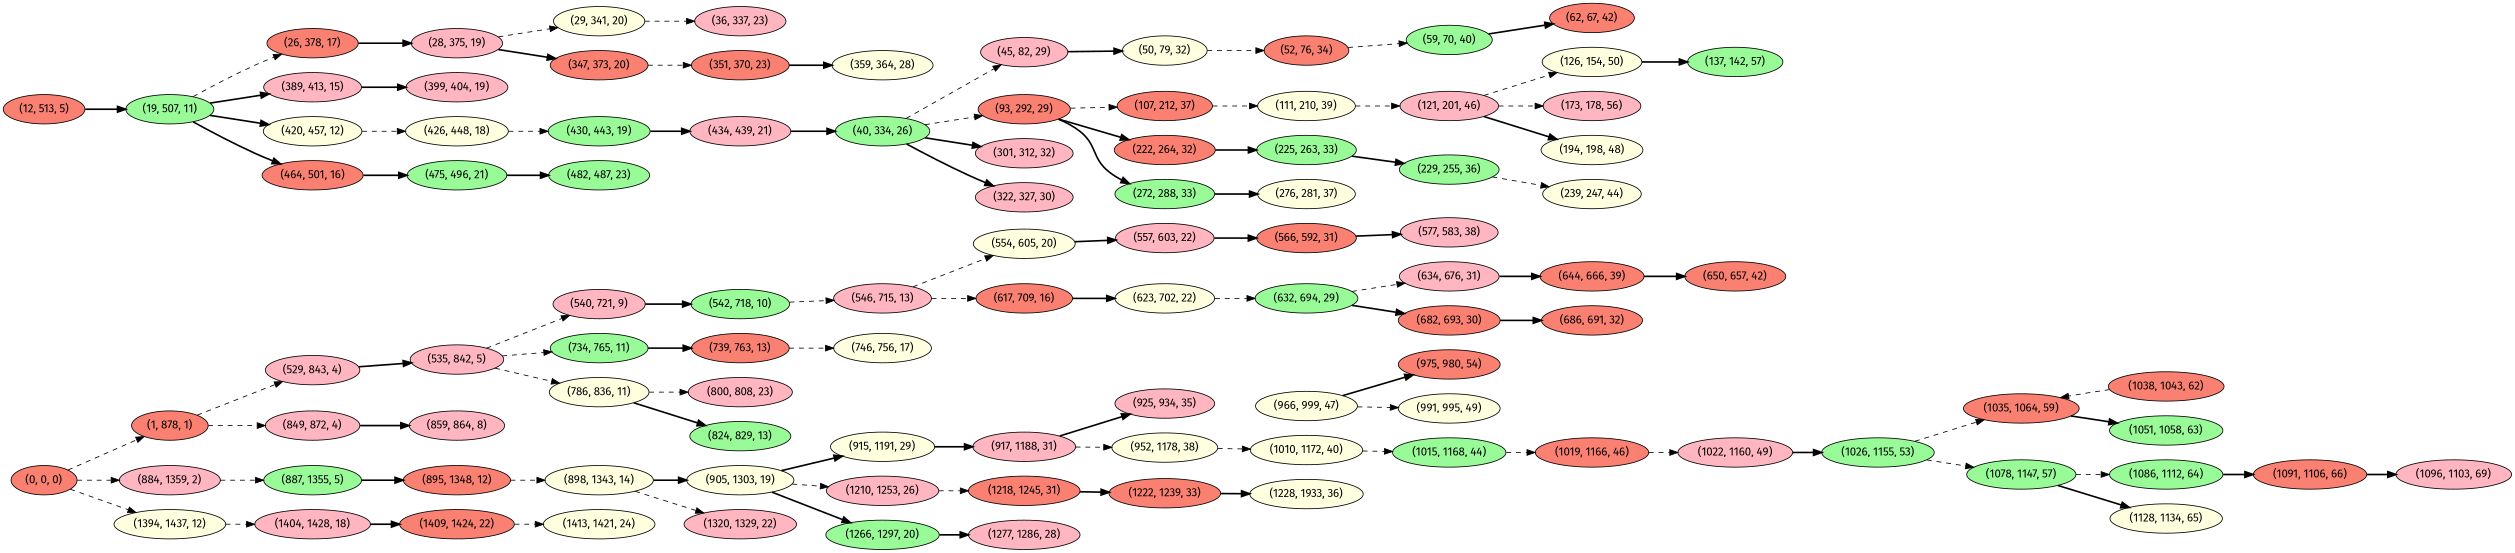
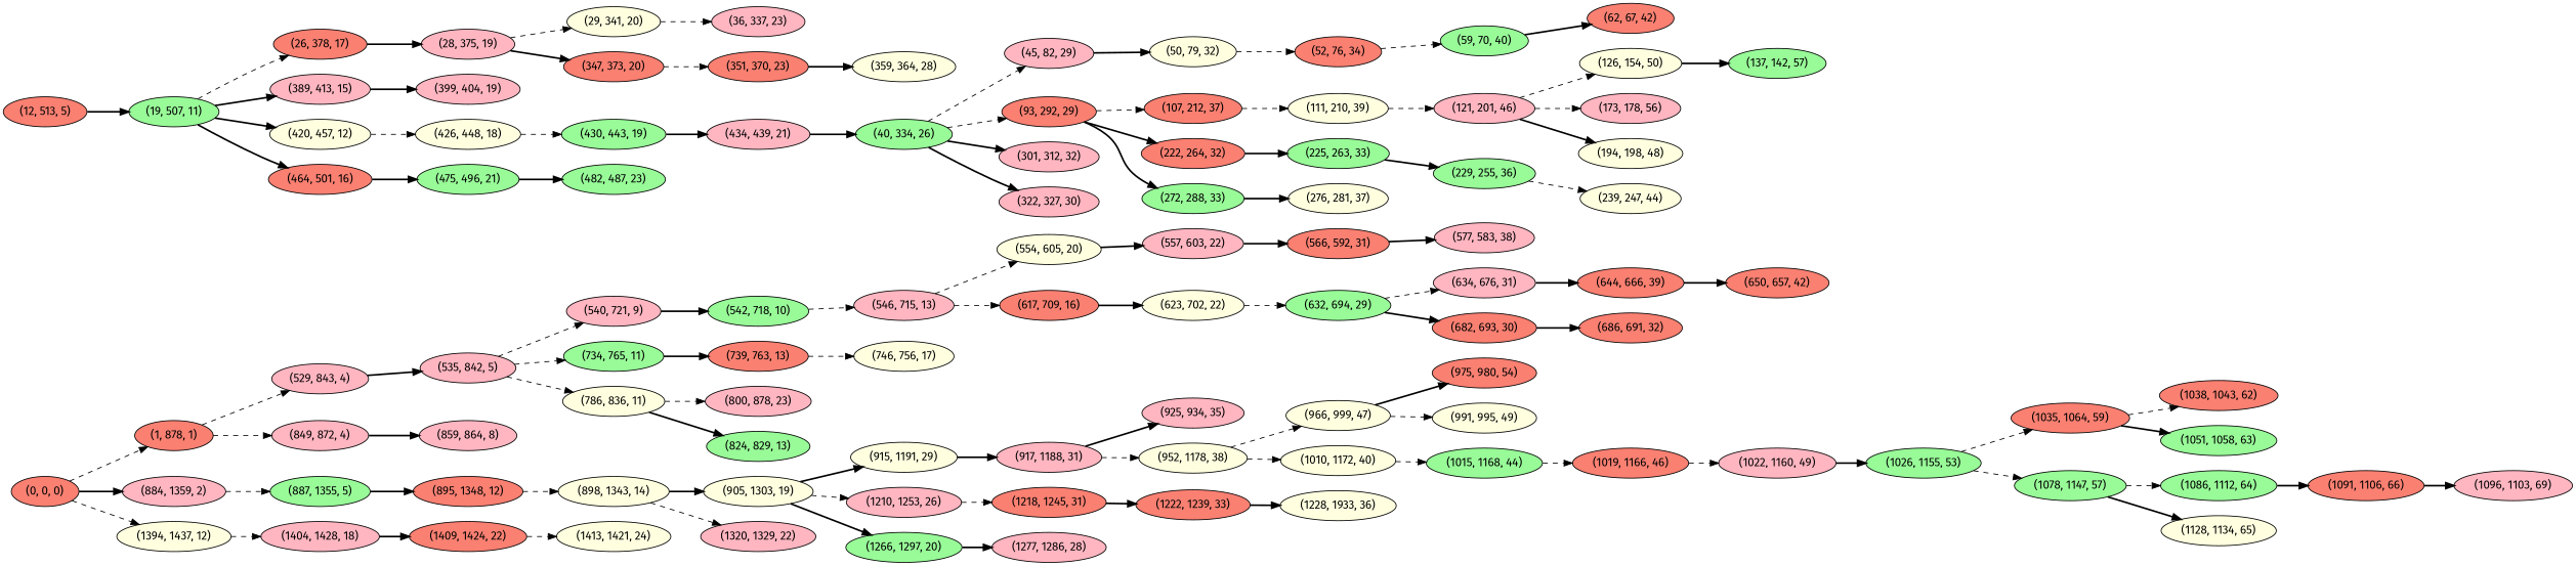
  digraph {
    fontname="Fira Sans"
    rankdir=LR
    node [fillcolor=lightpink fontname="Fira Sans" style=filled]
    edge [fontname="Fira Sans" style=bold]
    "(0, 0, 0)" [fillcolor=salmon]
    "(1, 878, 1)" [fillcolor=salmon]
    "(884, 1359, 2)"
    "(1394, 1437, 12)" [fillcolor=lightyellow]
    "(529, 843, 4)"
    "(849, 872, 4)"
    "(887, 1355, 5)" [fillcolor=palegreen]
    "(1404, 1428, 18)"
    "(12, 513, 5)" [fillcolor=salmon]
    "(19, 507, 11)" [fillcolor=palegreen]
    "(535, 842, 5)"
    "(859, 864, 8)"
    "(26, 378, 17)" [fillcolor=salmon]
    "(389, 413, 15)"
    "(420, 457, 12)" [fillcolor=lightyellow]
    "(464, 501, 16)" [fillcolor=salmon]
    "(28, 375, 19)"
    "(399, 404, 19)"
    "(426, 448, 18)" [fillcolor=lightyellow]
    "(475, 496, 21)" [fillcolor=palegreen]
    "(29, 341, 20)" [fillcolor=lightyellow]
    "(347, 373, 20)" [fillcolor=salmon]
    "(36, 337, 23)"
    "(351, 370, 23)" [fillcolor=salmon]
    "(40, 334, 26)" [fillcolor=palegreen]
    "(45, 82, 29)"
    "(93, 292, 29)" [fillcolor=salmon]
    "(301, 312, 32)"
    "(322, 327, 30)"
    "(50, 79, 32)" [fillcolor=lightyellow]
    "(107, 212, 37)" [fillcolor=salmon]
    "(222, 264, 32)" [fillcolor=salmon]
    "(272, 288, 33)" [fillcolor=palegreen]
    "(52, 76, 34)" [fillcolor=salmon]
    "(59, 70, 40)" [fillcolor=palegreen]
    "(62, 67, 42)" [fillcolor=salmon]
    "(111, 210, 39)" [fillcolor=lightyellow]
    "(225, 263, 33)" [fillcolor=palegreen]
    "(276, 281, 37)" [fillcolor=lightyellow]
    "(121, 201, 46)"
    "(126, 154, 50)" [fillcolor=lightyellow]
    "(173, 178, 56)"
    "(194, 198, 48)" [fillcolor=lightyellow]
    "(137, 142, 57)" [fillcolor=palegreen]
    "(229, 255, 36)" [fillcolor=palegreen]
    "(239, 247, 44)" [fillcolor=lightyellow]
    "(359, 364, 28)" [fillcolor=lightyellow]
    "(430, 443, 19)" [fillcolor=palegreen]
    "(434, 439, 21)"
    "(482, 487, 23)" [fillcolor=palegreen]
    "(540, 721, 9)"
    "(734, 765, 11)" [fillcolor=palegreen]
    "(786, 836, 11)" [fillcolor=lightyellow]
    "(542, 718, 10)" [fillcolor=palegreen]
    "(739, 763, 13)" [fillcolor=salmon]
-   "(800, 808, 23)"
+   "(800, 808, 23)" [label="(800, 878, 23)"]
    "(824, 829, 13)" [fillcolor=palegreen]
    "(546, 715, 13)"
    "(554, 605, 20)" [fillcolor=lightyellow]
    "(617, 709, 16)" [fillcolor=salmon]
    "(557, 603, 22)"
    "(623, 702, 22)" [fillcolor=lightyellow]
    "(566, 592, 31)" [fillcolor=salmon]
    "(577, 583, 38)"
    "(632, 694, 29)" [fillcolor=palegreen]
    "(634, 676, 31)"
    "(682, 693, 30)" [fillcolor=salmon]
    "(644, 666, 39)" [fillcolor=salmon]
    "(686, 691, 32)" [fillcolor=salmon]
    "(650, 657, 42)" [fillcolor=salmon]
    "(746, 756, 17)" [fillcolor=lightyellow]
    "(895, 1348, 12)" [fillcolor=salmon]
    "(898, 1343, 14)" [fillcolor=lightyellow]
    "(905, 1303, 19)" [fillcolor=lightyellow]
    "(1320, 1329, 22)"
    "(915, 1191, 29)" [fillcolor=lightyellow]
    "(1210, 1253, 26)"
    "(1266, 1297, 20)" [fillcolor=palegreen]
    "(917, 1188, 31)"
    "(1218, 1245, 31)" [fillcolor=salmon]
    "(1277, 1286, 28)"
    "(925, 934, 35)"
    "(952, 1178, 38)" [fillcolor=lightyellow]
    "(966, 999, 47)" [fillcolor=lightyellow]
    "(1010, 1172, 40)" [fillcolor=lightyellow]
    "(975, 980, 54)" [fillcolor=salmon]
    "(991, 995, 49)" [fillcolor=lightyellow]
    "(1015, 1168, 44)" [fillcolor=palegreen]
    "(1019, 1166, 46)" [fillcolor=salmon]
    "(1022, 1160, 49)"
    "(1026, 1155, 53)" [fillcolor=palegreen]
    "(1035, 1064, 59)" [fillcolor=salmon]
    "(1078, 1147, 57)" [fillcolor=palegreen]
    "(1038, 1043, 62)" [fillcolor=salmon]
    "(1051, 1058, 63)" [fillcolor=palegreen]
    "(1086, 1112, 64)" [fillcolor=palegreen]
    "(1128, 1134, 65)" [fillcolor=lightyellow]
    "(1091, 1106, 66)" [fillcolor=salmon]
    "(1096, 1103, 69)"
    "(1222, 1239, 33)" [fillcolor=salmon]
    n101 [fillcolor=lightyellow label="(1228, 1933, 36)"]
    "(1409, 1424, 22)" [fillcolor=salmon]
    "(1413, 1421, 24)" [fillcolor=lightyellow]
    "(0, 0, 0)" -> "(1, 878, 1)" [style=dashed]
-   "(0, 0, 0)" -> "(884, 1359, 2)" [style=dashed]
+   "(0, 0, 0)" -> "(884, 1359, 2)"
    "(0, 0, 0)" -> "(1394, 1437, 12)" [style=dashed]
    "(1, 878, 1)" -> "(529, 843, 4)" [style=dashed]
    "(1, 878, 1)" -> "(849, 872, 4)" [style=dashed]
    "(884, 1359, 2)" -> "(887, 1355, 5)" [style=dashed]
    "(1394, 1437, 12)" -> "(1404, 1428, 18)" [style=dashed]
    "(529, 843, 4)" -> "(535, 842, 5)"
    "(849, 872, 4)" -> "(859, 864, 8)"
    "(887, 1355, 5)" -> "(895, 1348, 12)"
    "(1404, 1428, 18)" -> "(1409, 1424, 22)"
    "(12, 513, 5)" -> "(19, 507, 11)"
    "(19, 507, 11)" -> "(26, 378, 17)" [style=dashed]
    "(19, 507, 11)" -> "(389, 413, 15)"
    "(19, 507, 11)" -> "(420, 457, 12)"
    "(19, 507, 11)" -> "(464, 501, 16)"
    "(535, 842, 5)" -> "(540, 721, 9)" [style=dashed]
    "(535, 842, 5)" -> "(734, 765, 11)" [style=dashed]
    "(535, 842, 5)" -> "(786, 836, 11)" [style=dashed]
    "(26, 378, 17)" -> "(28, 375, 19)"
    "(389, 413, 15)" -> "(399, 404, 19)"
    "(420, 457, 12)" -> "(426, 448, 18)" [style=dashed]
    "(464, 501, 16)" -> "(475, 496, 21)"
    "(28, 375, 19)" -> "(29, 341, 20)" [style=dashed]
    "(28, 375, 19)" -> "(347, 373, 20)"
    "(426, 448, 18)" -> "(430, 443, 19)" [style=dashed]
    "(475, 496, 21)" -> "(482, 487, 23)"
    "(29, 341, 20)" -> "(36, 337, 23)" [style=dashed]
    "(347, 373, 20)" -> "(351, 370, 23)" [style=dashed]
    "(351, 370, 23)" -> "(359, 364, 28)"
    "(40, 334, 26)" -> "(45, 82, 29)" [style=dashed]
    "(40, 334, 26)" -> "(93, 292, 29)" [style=dashed]
    "(40, 334, 26)" -> "(301, 312, 32)"
    "(40, 334, 26)" -> "(322, 327, 30)"
    "(45, 82, 29)" -> "(50, 79, 32)"
    "(93, 292, 29)" -> "(107, 212, 37)" [style=dashed]
    "(93, 292, 29)" -> "(222, 264, 32)"
    "(93, 292, 29)" -> "(272, 288, 33)"
    "(50, 79, 32)" -> "(52, 76, 34)" [style=dashed]
    "(107, 212, 37)" -> "(111, 210, 39)" [style=dashed]
    "(222, 264, 32)" -> "(225, 263, 33)"
    "(272, 288, 33)" -> "(276, 281, 37)"
    "(52, 76, 34)" -> "(59, 70, 40)" [style=dashed]
    "(59, 70, 40)" -> "(62, 67, 42)"
    "(111, 210, 39)" -> "(121, 201, 46)" [style=dashed]
    "(225, 263, 33)" -> "(229, 255, 36)"
    "(121, 201, 46)" -> "(126, 154, 50)" [style=dashed]
    "(121, 201, 46)" -> "(173, 178, 56)" [style=dashed]
    "(121, 201, 46)" -> "(194, 198, 48)"
    "(126, 154, 50)" -> "(137, 142, 57)"
    "(229, 255, 36)" -> "(239, 247, 44)" [style=dashed]
    "(430, 443, 19)" -> "(434, 439, 21)"
    "(434, 439, 21)" -> "(40, 334, 26)"
    "(540, 721, 9)" -> "(542, 718, 10)"
    "(734, 765, 11)" -> "(739, 763, 13)"
    "(786, 836, 11)" -> "(800, 808, 23)" [style=dashed]
    "(786, 836, 11)" -> "(824, 829, 13)"
    "(542, 718, 10)" -> "(546, 715, 13)" [style=dashed]
    "(739, 763, 13)" -> "(746, 756, 17)" [style=dashed]
    "(546, 715, 13)" -> "(554, 605, 20)" [style=dashed]
    "(546, 715, 13)" -> "(617, 709, 16)" [style=dashed]
    "(554, 605, 20)" -> "(557, 603, 22)"
    "(617, 709, 16)" -> "(623, 702, 22)"
    "(557, 603, 22)" -> "(566, 592, 31)"
    "(623, 702, 22)" -> "(632, 694, 29)" [style=dashed]
    "(566, 592, 31)" -> "(577, 583, 38)"
    "(632, 694, 29)" -> "(634, 676, 31)" [style=dashed]
    "(632, 694, 29)" -> "(682, 693, 30)"
    "(634, 676, 31)" -> "(644, 666, 39)"
    "(682, 693, 30)" -> "(686, 691, 32)"
    "(644, 666, 39)" -> "(650, 657, 42)"
    "(895, 1348, 12)" -> "(898, 1343, 14)" [style=dashed]
    "(898, 1343, 14)" -> "(905, 1303, 19)"
    "(898, 1343, 14)" -> "(1320, 1329, 22)" [style=dashed]
    "(905, 1303, 19)" -> "(915, 1191, 29)"
    "(905, 1303, 19)" -> "(1210, 1253, 26)" [style=dashed]
    "(905, 1303, 19)" -> "(1266, 1297, 20)"
    "(915, 1191, 29)" -> "(917, 1188, 31)"
    "(1210, 1253, 26)" -> "(1218, 1245, 31)" [style=dashed]
    "(1266, 1297, 20)" -> "(1277, 1286, 28)"
    "(917, 1188, 31)" -> "(925, 934, 35)"
    "(917, 1188, 31)" -> "(952, 1178, 38)" [style=dashed]
    "(1218, 1245, 31)" -> "(1222, 1239, 33)"
+   "(952, 1178, 38)" -> "(966, 999, 47)" [style=dashed]
    "(952, 1178, 38)" -> "(1010, 1172, 40)" [style=dashed]
    "(966, 999, 47)" -> "(975, 980, 54)"
    "(966, 999, 47)" -> "(991, 995, 49)" [style=dashed]
    "(1010, 1172, 40)" -> "(1015, 1168, 44)" [style=dashed]
    "(1015, 1168, 44)" -> "(1019, 1166, 46)" [style=dashed]
    "(1019, 1166, 46)" -> "(1022, 1160, 49)" [style=dashed]
    "(1022, 1160, 49)" -> "(1026, 1155, 53)"
    "(1026, 1155, 53)" -> "(1035, 1064, 59)" [style=dashed]
    "(1026, 1155, 53)" -> "(1078, 1147, 57)" [style=dashed]
-   "(1038, 1043, 62)" -> "(1035, 1064, 59)" [style=dashed]
+   "(1035, 1064, 59)" -> "(1038, 1043, 62)" [style=dashed]
    "(1035, 1064, 59)" -> "(1051, 1058, 63)"
    "(1078, 1147, 57)" -> "(1086, 1112, 64)" [style=dashed]
    "(1078, 1147, 57)" -> "(1128, 1134, 65)"
    "(1086, 1112, 64)" -> "(1091, 1106, 66)"
    "(1091, 1106, 66)" -> "(1096, 1103, 69)"
    "(1222, 1239, 33)" -> n101
    "(1409, 1424, 22)" -> "(1413, 1421, 24)" [style=dashed]
  }
